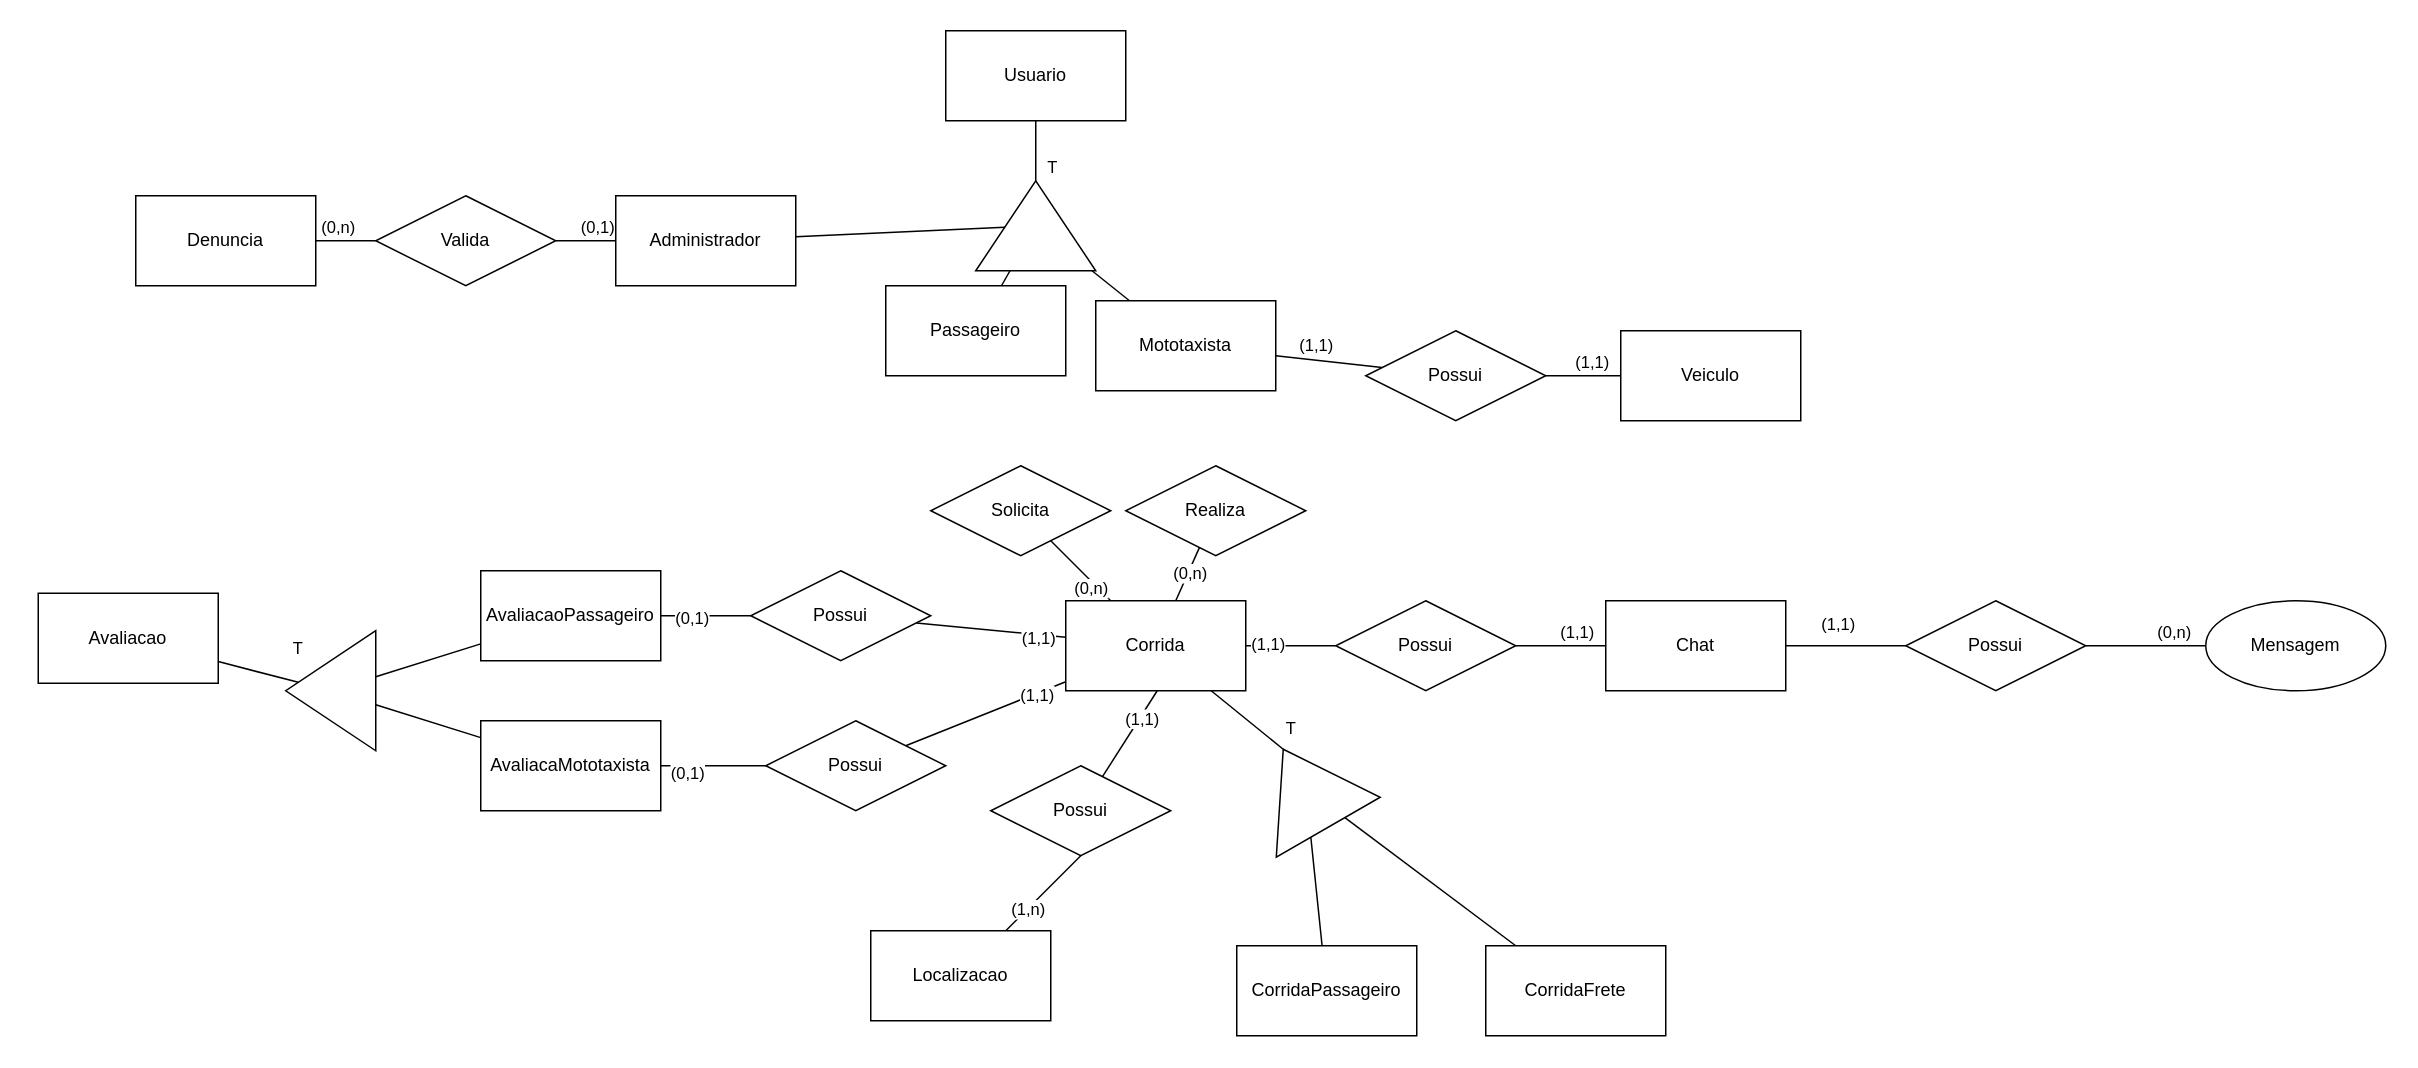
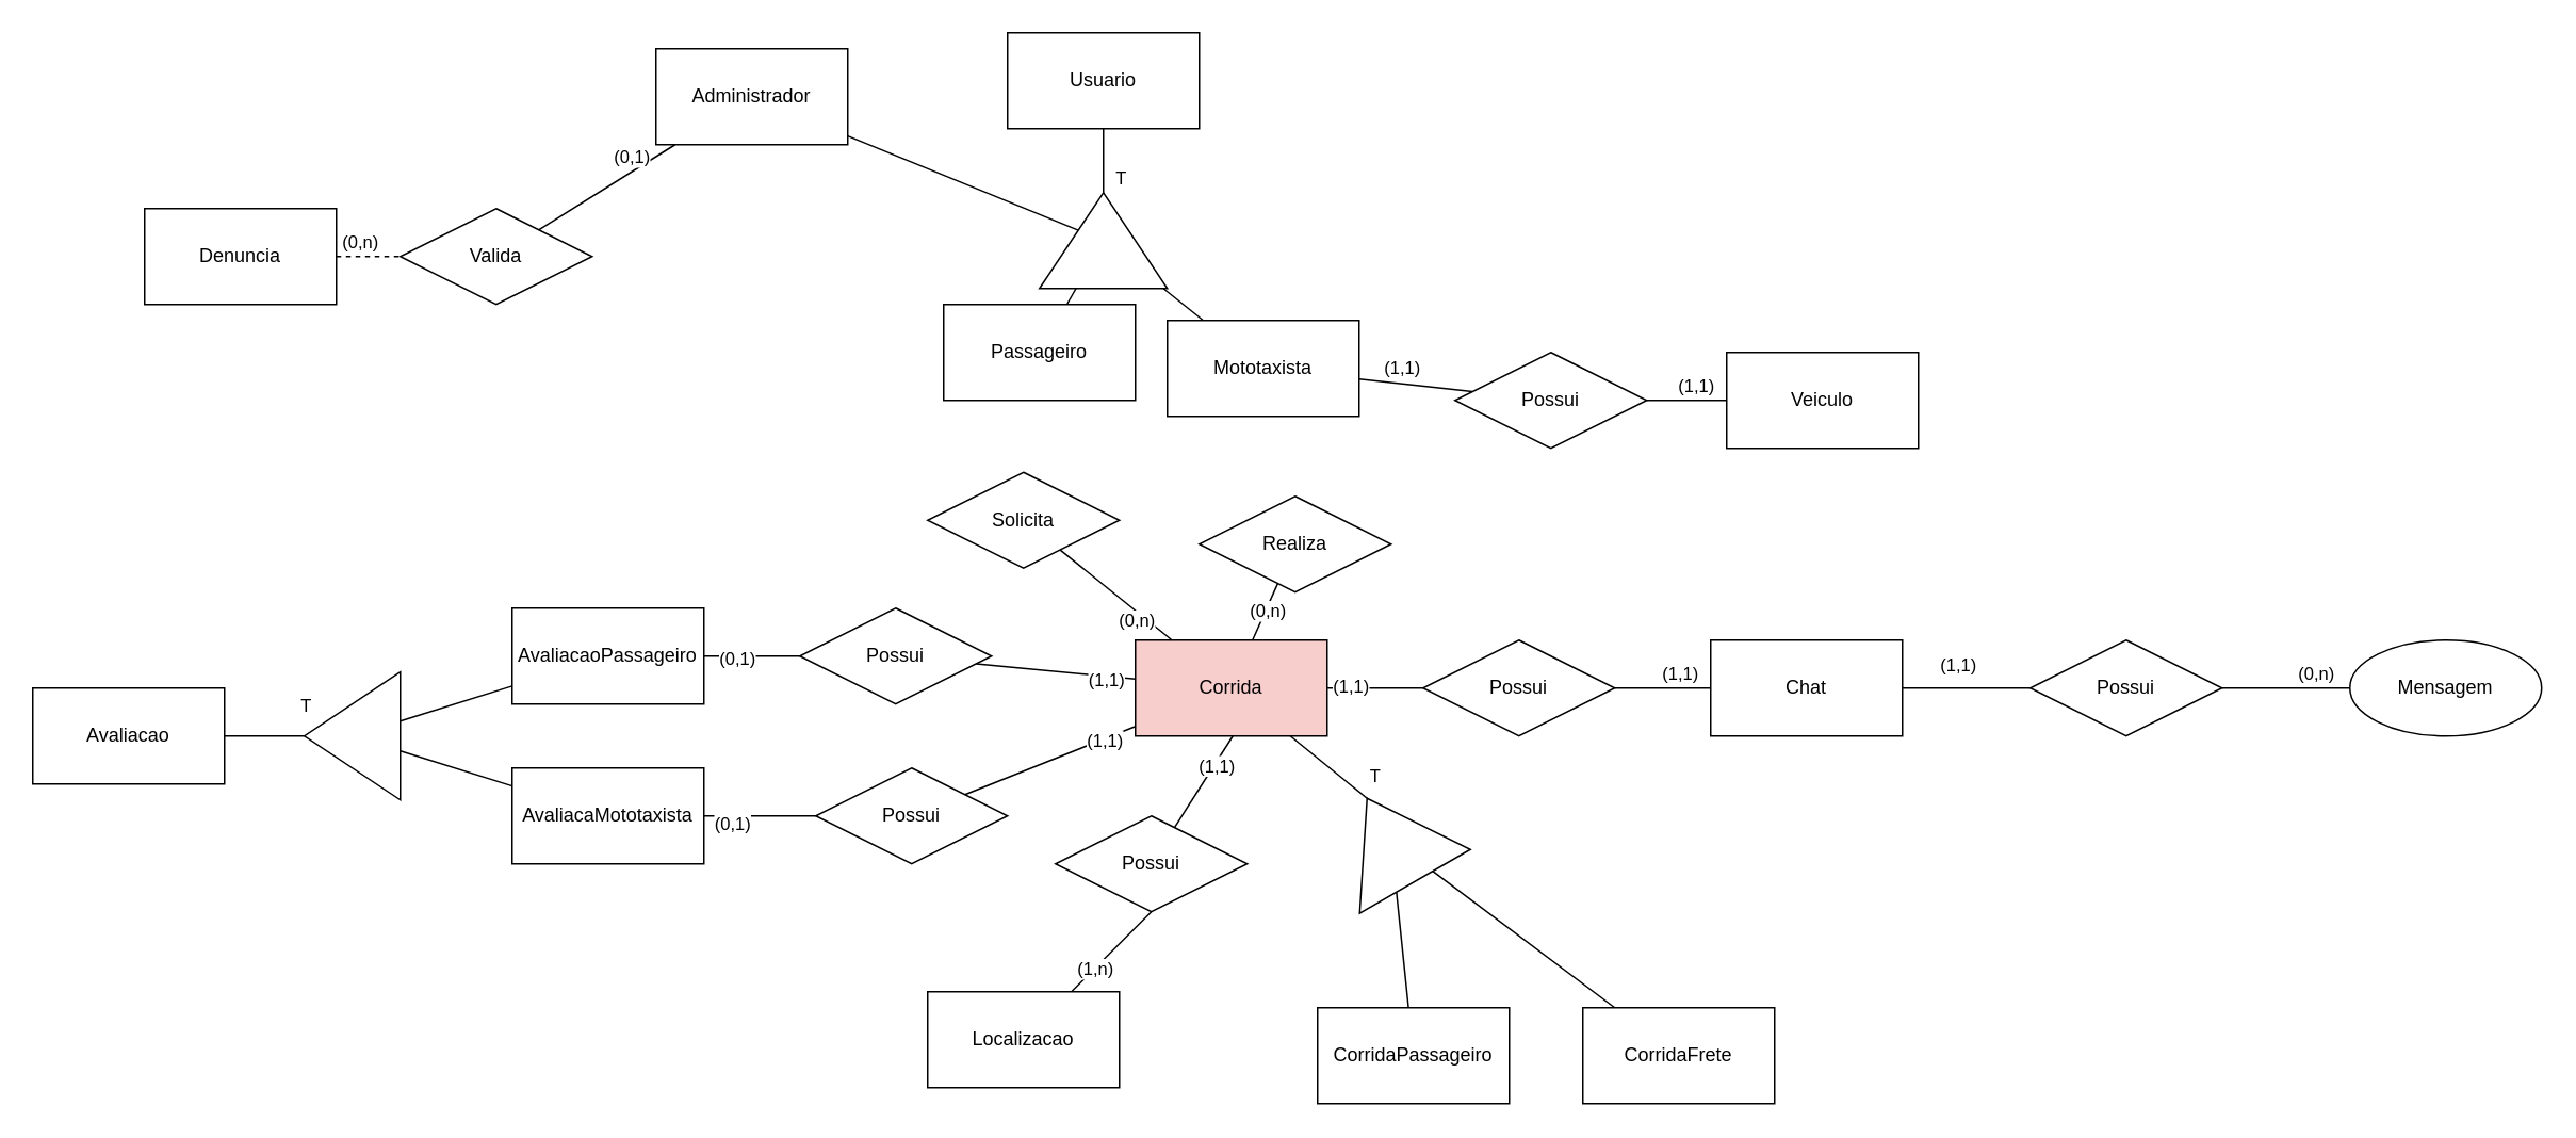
  <mxCell id="0" />
  <mxCell id="1" parent="0" />
  <mxCell id="2" value="Usuario" style="rounded=0;whiteSpace=wrap;html=1;" vertex="1" parent="1"><mxGeometry x="630" y="20" width="120" height="60" as="geometry" /></mxCell>
  <mxCell id="3" style="rounded=0;orthogonalLoop=1;jettySize=auto;html=1;endArrow=none;startFill=0;" edge="1" parent="1" source="4" target="11"><mxGeometry relative="1" as="geometry" /></mxCell>
- <mxCell id="4" value="Administrador" style="rounded=0;whiteSpace=wrap;html=1;" vertex="1" parent="1"><mxGeometry y="130" width="120" height="60" as="geometry" x="410" /></mxCell>
+ <mxCell id="4" value="Administrador" style="rounded=0;whiteSpace=wrap;html=1;" vertex="1" parent="1"><mxGeometry x="410" y="30" width="120" height="60" as="geometry" /></mxCell>
  <mxCell id="5" style="rounded=0;orthogonalLoop=1;jettySize=auto;html=1;endArrow=none;startFill=0;" edge="1" parent="1" source="6" target="11"><mxGeometry relative="1" as="geometry" /></mxCell>
  <mxCell id="6" value="Passageiro" style="rounded=0;whiteSpace=wrap;html=1;" vertex="1" parent="1"><mxGeometry x="590" y="190" width="120" height="60" as="geometry" /></mxCell>
  <mxCell id="7" style="rounded=0;orthogonalLoop=1;jettySize=auto;html=1;endArrow=none;startFill=0;" edge="1" parent="1" source="8" target="11"><mxGeometry relative="1" as="geometry" /></mxCell>
  <mxCell id="8" value="Mototaxista" style="rounded=0;whiteSpace=wrap;html=1;" vertex="1" parent="1"><mxGeometry x="730" y="200" width="120" height="60" as="geometry" /></mxCell>
  <mxCell id="9" style="rounded=0;orthogonalLoop=1;jettySize=auto;html=1;endArrow=none;startFill=0;" edge="1" parent="1" source="11" target="2"><mxGeometry relative="1" as="geometry" /></mxCell>
  <mxCell id="10" value="T" style="edgeLabel;html=1;align=center;verticalAlign=middle;resizable=0;points=[];" vertex="1" connectable="0" parent="9"><mxGeometry x="-0.35" relative="1" as="geometry"><mxPoint x="10" y="3" as="offset" /></mxGeometry></mxCell>
  <mxCell id="11" value="" style="triangle;whiteSpace=wrap;html=1;rotation=-90;" vertex="1" parent="1"><mxGeometry x="660" y="110" width="60" height="80" as="geometry" /></mxCell>
  <mxCell id="12" value="Veiculo" style="rounded=0;whiteSpace=wrap;html=1;" vertex="1" parent="1"><mxGeometry x="1080" y="220" width="120" height="60" as="geometry" /></mxCell>
  <mxCell id="13" style="rounded=0;orthogonalLoop=1;jettySize=auto;html=1;endArrow=none;startFill=0;" edge="1" parent="1" source="17" target="12"><mxGeometry relative="1" as="geometry" /></mxCell>
  <mxCell id="14" value="(1,1)" style="edgeLabel;html=1;align=center;verticalAlign=middle;resizable=0;points=[];" vertex="1" connectable="0" parent="13"><mxGeometry relative="1" as="geometry"><mxPoint x="5" y="-10" as="offset" /></mxGeometry></mxCell>
  <mxCell id="15" style="rounded=0;orthogonalLoop=1;jettySize=auto;html=1;endArrow=none;startFill=0;" edge="1" parent="1" source="17" target="8"><mxGeometry relative="1" as="geometry" /></mxCell>
  <mxCell id="16" value="(1,1)" style="edgeLabel;html=1;align=center;verticalAlign=middle;resizable=0;points=[];" vertex="1" connectable="0" parent="15"><mxGeometry x="0.225" y="2" relative="1" as="geometry"><mxPoint y="-12" as="offset" /></mxGeometry></mxCell>
  <mxCell id="17" value="Possui" style="shape=rhombus;perimeter=rhombusPerimeter;whiteSpace=wrap;html=1;align=center;" vertex="1" parent="1"><mxGeometry x="910" y="220" width="120" height="60" as="geometry" /></mxCell>
  <mxCell id="18" value="Mensagem" style="ellipse;whiteSpace=wrap;html=1;" vertex="1" parent="1"><mxGeometry x="1470" y="400" width="120" height="60" as="geometry" /></mxCell>
  <mxCell id="19" value="Chat" style="rounded=0;whiteSpace=wrap;html=1;" vertex="1" parent="1"><mxGeometry x="1070" y="400" width="120" height="60" as="geometry" /></mxCell>
  <mxCell id="20" style="rounded=0;orthogonalLoop=1;jettySize=auto;html=1;endArrow=none;startFill=0;" edge="1" parent="1" source="24" target="19"><mxGeometry relative="1" as="geometry" /></mxCell>
  <mxCell id="21" value="(1,1)" style="edgeLabel;html=1;align=center;verticalAlign=middle;resizable=0;points=[];rotation=0;" vertex="1" connectable="0" parent="20"><mxGeometry x="0.15" y="5" relative="1" as="geometry"><mxPoint y="-20" as="offset" /></mxGeometry></mxCell>
  <mxCell id="22" style="rounded=0;orthogonalLoop=1;jettySize=auto;html=1;endArrow=none;startFill=0;" edge="1" parent="1" source="24" target="18"><mxGeometry relative="1" as="geometry" /></mxCell>
  <mxCell id="23" value="(0,n)" style="edgeLabel;html=1;align=center;verticalAlign=middle;resizable=0;points=[];" vertex="1" connectable="0" parent="22"><mxGeometry x="0.657" relative="1" as="geometry"><mxPoint x="-8" y="-10" as="offset" /></mxGeometry></mxCell>
  <mxCell id="24" value="Possui" style="shape=rhombus;perimeter=rhombusPerimeter;whiteSpace=wrap;html=1;align=center;" vertex="1" parent="1"><mxGeometry x="1270" y="400" width="120" height="60" as="geometry" /></mxCell>
  <mxCell id="25" style="rounded=0;orthogonalLoop=1;jettySize=auto;html=1;endArrow=none;startFill=0;" edge="1" parent="1" source="29" target="30"><mxGeometry relative="1" as="geometry" /></mxCell>
  <mxCell id="26" value="&lt;div&gt;(0,n)&lt;/div&gt;" style="edgeLabel;html=1;align=center;verticalAlign=middle;resizable=0;points=[];" vertex="1" connectable="0" parent="25"><mxGeometry x="0.067" y="-1" relative="1" as="geometry"><mxPoint as="offset" /></mxGeometry></mxCell>
  <mxCell id="27" style="rounded=0;orthogonalLoop=1;jettySize=auto;html=1;endArrow=none;startFill=0;" edge="1" parent="1" target="42"><mxGeometry relative="1" as="geometry"><mxPoint x="771" y="460" as="sourcePoint" /><mxPoint x="771" y="495" as="targetPoint" /></mxGeometry></mxCell>
  <mxCell id="28" value="(1,1)" style="edgeLabel;html=1;align=center;verticalAlign=middle;resizable=0;points=[];" vertex="1" connectable="0" parent="27"><mxGeometry x="-0.371" y="1" relative="1" as="geometry"><mxPoint as="offset" /></mxGeometry></mxCell>
- <mxCell id="29" value="Corrida" style="rounded=0;whiteSpace=wrap;html=1;" vertex="1" parent="1"><mxGeometry x="710" y="400" width="120" height="60" as="geometry" /></mxCell>
+ <mxCell id="29" value="Corrida" style="rounded=0;whiteSpace=wrap;html=1;fillColor=#f8cecc;" vertex="1" parent="1"><mxGeometry x="710" y="400" width="120" height="60" as="geometry" /></mxCell>
  <mxCell id="30" value="Realiza" style="shape=rhombus;perimeter=rhombusPerimeter;whiteSpace=wrap;html=1;align=center;" vertex="1" parent="1"><mxGeometry x="750" y="310" width="120" height="60" as="geometry" /></mxCell>
  <mxCell id="31" style="rounded=0;orthogonalLoop=1;jettySize=auto;html=1;endArrow=none;startFill=0;" edge="1" parent="1" source="33" target="29"><mxGeometry relative="1" as="geometry" /></mxCell>
  <mxCell id="32" value="(0,n)" style="edgeLabel;html=1;align=center;verticalAlign=middle;resizable=0;points=[];" vertex="1" connectable="0" parent="31"><mxGeometry x="0.443" y="-4" relative="1" as="geometry"><mxPoint as="offset" /></mxGeometry></mxCell>
- <mxCell id="33" value="Solicita" style="shape=rhombus;perimeter=rhombusPerimeter;whiteSpace=wrap;html=1;align=center;" vertex="1" parent="1"><mxGeometry x="620" y="310" width="120" height="60" as="geometry" /></mxCell>
+ <mxCell id="33" value="Solicita" style="shape=rhombus;perimeter=rhombusPerimeter;whiteSpace=wrap;html=1;align=center;" vertex="1" parent="1"><mxGeometry x="580" y="295" width="120" height="60" as="geometry" /></mxCell>
  <mxCell id="34" style="rounded=0;orthogonalLoop=1;jettySize=auto;html=1;endArrow=none;startFill=0;" edge="1" parent="1" source="38" target="19"><mxGeometry relative="1" as="geometry" /></mxCell>
  <mxCell id="35" value="(1,1)" style="edgeLabel;html=1;align=center;verticalAlign=middle;resizable=0;points=[];" vertex="1" connectable="0" parent="34"><mxGeometry x="0.533" y="-3" relative="1" as="geometry"><mxPoint x="-6" y="-13" as="offset" /></mxGeometry></mxCell>
  <mxCell id="36" style="rounded=0;orthogonalLoop=1;jettySize=auto;html=1;endArrow=none;startFill=0;" edge="1" parent="1" source="38" target="29"><mxGeometry relative="1" as="geometry" /></mxCell>
  <mxCell id="37" value="(1,1)" style="edgeLabel;html=1;align=center;verticalAlign=middle;resizable=0;points=[];" vertex="1" connectable="0" parent="36"><mxGeometry x="0.533" y="-2" relative="1" as="geometry"><mxPoint as="offset" /></mxGeometry></mxCell>
  <mxCell id="38" value="Possui" style="shape=rhombus;perimeter=rhombusPerimeter;whiteSpace=wrap;html=1;align=center;" vertex="1" parent="1"><mxGeometry x="890" y="400" width="120" height="60" as="geometry" /></mxCell>
  <mxCell id="39" style="rounded=0;orthogonalLoop=1;jettySize=auto;html=1;endArrow=none;startFill=0;entryX=0.5;entryY=1;entryDx=0;entryDy=0;" edge="1" parent="1" source="41" target="42"><mxGeometry relative="1" as="geometry"><mxPoint x="770" y="580" as="targetPoint" /></mxGeometry></mxCell>
  <mxCell id="40" value="(1,n)" style="edgeLabel;html=1;align=center;verticalAlign=middle;resizable=0;points=[];" vertex="1" connectable="0" parent="39"><mxGeometry x="-0.422" relative="1" as="geometry"><mxPoint as="offset" /></mxGeometry></mxCell>
  <mxCell id="41" value="Localizacao" style="rounded=0;whiteSpace=wrap;html=1;" vertex="1" parent="1"><mxGeometry x="580" y="620" width="120" height="60" as="geometry" /></mxCell>
  <mxCell id="42" value="Possui" style="shape=rhombus;perimeter=rhombusPerimeter;whiteSpace=wrap;html=1;align=center;" vertex="1" parent="1"><mxGeometry x="660" y="510" width="120" height="60" as="geometry" /></mxCell>
  <mxCell id="43" style="rounded=0;orthogonalLoop=1;jettySize=auto;html=1;endArrow=none;startFill=0;" edge="1" parent="1" source="45" target="57"><mxGeometry relative="1" as="geometry" /></mxCell>
  <mxCell id="44" value="(0,1)" style="edgeLabel;html=1;align=center;verticalAlign=middle;resizable=0;points=[];" vertex="1" connectable="0" parent="43"><mxGeometry x="-0.333" y="-1" relative="1" as="geometry"><mxPoint as="offset" /></mxGeometry></mxCell>
  <mxCell id="45" value="AvaliacaoPassageiro" style="rounded=0;whiteSpace=wrap;html=1;" vertex="1" parent="1"><mxGeometry x="320" y="380" width="120" height="60" as="geometry" /></mxCell>
  <mxCell id="46" style="rounded=0;orthogonalLoop=1;jettySize=auto;html=1;endArrow=none;startFill=0;" edge="1" parent="1" source="48" target="60"><mxGeometry relative="1" as="geometry" /></mxCell>
  <mxCell id="47" value="(0,1)" style="edgeLabel;html=1;align=center;verticalAlign=middle;resizable=0;points=[];" vertex="1" connectable="0" parent="46"><mxGeometry x="-0.514" y="-4" relative="1" as="geometry"><mxPoint as="offset" /></mxGeometry></mxCell>
  <mxCell id="48" value="AvaliacaMototaxista" style="rounded=0;whiteSpace=wrap;html=1;" vertex="1" parent="1"><mxGeometry x="320" y="480" width="120" height="60" as="geometry" /></mxCell>
  <mxCell id="49" style="rounded=0;orthogonalLoop=1;jettySize=auto;html=1;endArrow=none;startFill=0;" edge="1" parent="1" source="51" target="54"><mxGeometry relative="1" as="geometry" /></mxCell>
  <mxCell id="50" value="T" style="edgeLabel;html=1;align=center;verticalAlign=middle;resizable=0;points=[];" vertex="1" connectable="0" parent="49"><mxGeometry x="0.52" y="-1" relative="1" as="geometry"><mxPoint x="12" y="-21" as="offset" /></mxGeometry></mxCell>
- <mxCell id="51" value="Avaliacao" style="rounded=0;whiteSpace=wrap;html=1;" vertex="1" parent="1"><mxGeometry x="25" y="395" width="120" height="60" as="geometry" /></mxCell>
+ <mxCell id="51" value="Avaliacao" style="rounded=0;whiteSpace=wrap;html=1;" vertex="1" parent="1"><mxGeometry x="20" y="430" width="120" height="60" as="geometry" /></mxCell>
  <mxCell id="52" style="rounded=0;orthogonalLoop=1;jettySize=auto;html=1;endArrow=none;startFill=0;" edge="1" parent="1" source="54" target="45"><mxGeometry relative="1" as="geometry" /></mxCell>
  <mxCell id="53" style="rounded=0;orthogonalLoop=1;jettySize=auto;html=1;endArrow=none;startFill=0;" edge="1" parent="1" source="54" target="48"><mxGeometry relative="1" as="geometry" /></mxCell>
  <mxCell id="54" value="" style="triangle;whiteSpace=wrap;html=1;rotation=-180;" vertex="1" parent="1"><mxGeometry x="190" y="420" width="60" height="80" as="geometry" /></mxCell>
  <mxCell id="55" style="rounded=0;orthogonalLoop=1;jettySize=auto;html=1;endArrow=none;startFill=0;" edge="1" parent="1" source="57" target="29"><mxGeometry relative="1" as="geometry" /></mxCell>
  <mxCell id="56" value="(1,1)" style="edgeLabel;html=1;align=center;verticalAlign=middle;resizable=0;points=[];" vertex="1" connectable="0" parent="55"><mxGeometry x="0.643" y="-2" relative="1" as="geometry"><mxPoint as="offset" /></mxGeometry></mxCell>
  <mxCell id="57" value="Possui" style="shape=rhombus;perimeter=rhombusPerimeter;whiteSpace=wrap;html=1;align=center;" vertex="1" parent="1"><mxGeometry x="500" y="380" width="120" height="60" as="geometry" /></mxCell>
  <mxCell id="58" style="rounded=0;orthogonalLoop=1;jettySize=auto;html=1;endArrow=none;startFill=0;" edge="1" parent="1" source="60" target="29"><mxGeometry relative="1" as="geometry" /></mxCell>
  <mxCell id="59" value="(1,1)" style="edgeLabel;html=1;align=center;verticalAlign=middle;resizable=0;points=[];" vertex="1" connectable="0" parent="58"><mxGeometry x="0.635" y="-1" relative="1" as="geometry"><mxPoint as="offset" /></mxGeometry></mxCell>
  <mxCell id="60" value="Possui" style="shape=rhombus;perimeter=rhombusPerimeter;whiteSpace=wrap;html=1;align=center;" vertex="1" parent="1"><mxGeometry x="510" y="480" width="120" height="60" as="geometry" /></mxCell>
- <mxCell id="61" style="rounded=0;orthogonalLoop=1;jettySize=auto;html=1;endArrow=none;startFill=0;" edge="1" parent="1" source="63" target="66"><mxGeometry relative="1" as="geometry" /></mxCell>
+ <mxCell id="61" style="rounded=0;orthogonalLoop=1;jettySize=auto;html=1;endArrow=none;startFill=0;dashed=1;" edge="1" parent="1" source="63" target="66"><mxGeometry relative="1" as="geometry" /></mxCell>
  <mxCell id="62" value="(0,n)" style="edgeLabel;html=1;align=center;verticalAlign=middle;resizable=0;points=[];" vertex="1" connectable="0" parent="61"><mxGeometry x="-0.3" y="1" relative="1" as="geometry"><mxPoint y="-9" as="offset" /></mxGeometry></mxCell>
  <mxCell id="63" value="Denuncia" style="rounded=0;whiteSpace=wrap;html=1;" vertex="1" parent="1"><mxGeometry x="90" y="130" width="120" height="60" as="geometry" /></mxCell>
  <mxCell id="64" style="rounded=0;orthogonalLoop=1;jettySize=auto;html=1;endArrow=none;startFill=0;" edge="1" parent="1" source="66" target="4"><mxGeometry relative="1" as="geometry" /></mxCell>
  <mxCell id="65" value="(0,1)" style="edgeLabel;html=1;align=center;verticalAlign=middle;resizable=0;points=[];" vertex="1" connectable="0" parent="64"><mxGeometry x="0.35" relative="1" as="geometry"><mxPoint y="-10" as="offset" /></mxGeometry></mxCell>
  <mxCell id="66" value="Valida" style="shape=rhombus;perimeter=rhombusPerimeter;whiteSpace=wrap;html=1;align=center;" vertex="1" parent="1"><mxGeometry x="250" y="130" width="120" height="60" as="geometry" /></mxCell>
  <mxCell id="67" style="rounded=0;orthogonalLoop=1;jettySize=auto;html=1;endArrow=none;startFill=0;" edge="1" parent="1" source="71" target="72"><mxGeometry relative="1" as="geometry" /></mxCell>
  <mxCell id="68" style="rounded=0;orthogonalLoop=1;jettySize=auto;html=1;endArrow=none;startFill=0;" edge="1" parent="1" source="71" target="73"><mxGeometry relative="1" as="geometry" /></mxCell>
  <mxCell id="69" style="rounded=0;orthogonalLoop=1;jettySize=auto;html=1;exitX=1;exitY=0.5;exitDx=0;exitDy=0;endArrow=none;startFill=0;" edge="1" parent="1" source="71" target="29"><mxGeometry relative="1" as="geometry" /></mxCell>
  <mxCell id="70" value="T" style="edgeLabel;html=1;align=center;verticalAlign=middle;resizable=0;points=[];" vertex="1" connectable="0" parent="69"><mxGeometry x="-0.067" y="4" relative="1" as="geometry"><mxPoint x="30" y="1" as="offset" /></mxGeometry></mxCell>
  <mxCell id="71" value="" style="triangle;whiteSpace=wrap;html=1;rotation=-120;" vertex="1" parent="1"><mxGeometry x="840" y="485" width="60" height="80" as="geometry" /></mxCell>
  <mxCell id="72" value="CorridaPassageiro" style="rounded=0;whiteSpace=wrap;html=1;" vertex="1" parent="1"><mxGeometry x="824" y="630" width="120" height="60" as="geometry" /></mxCell>
  <mxCell id="73" value="CorridaFrete" style="rounded=0;whiteSpace=wrap;html=1;" vertex="1" parent="1"><mxGeometry x="990" y="630" width="120" height="60" as="geometry" /></mxCell>
